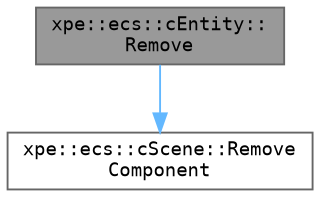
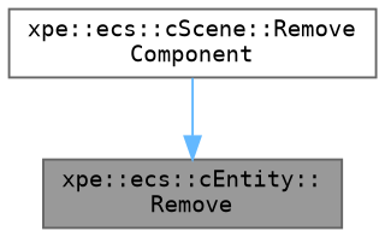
  digraph {
    rankdir=TB
    fontname="DejaVu Sans Mono"
    node [fontname="DejaVu Sans Mono" fontsize=10 shape=box style=filled]
    n1 [color=gray40 fillcolor=grey60 fontcolor=black height=0.2 label="xpe::ecs::cEntity::\lRemove" width=0.4]
    n2 [color=grey40 fillcolor=white height=0.2 label="xpe::ecs::cScene::Remove\lComponent" width=0.4]
-   n1 -> n2 [color=steelblue1 fontname="DejaVu Sans Mono" fontsize=10 labelfontname=Helvetica labelfontsize=10 style=solid]
+   n2 -> n1 [color=steelblue1 fontname="DejaVu Sans Mono" fontsize=10 labelfontname=Helvetica labelfontsize=10 style=solid]
  }
